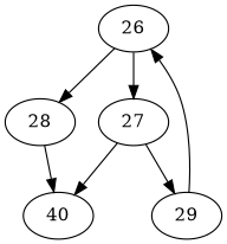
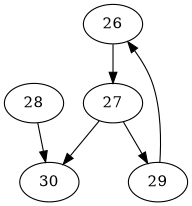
  digraph {
    edge [action=0]
    26
    28
    27
-   30 [label=40]
+   30
    29
-   26 -> 28
    26 -> 27
    28 -> 30 [action=1]
    27 -> 30
    27 -> 29
    29 -> 26
  }
